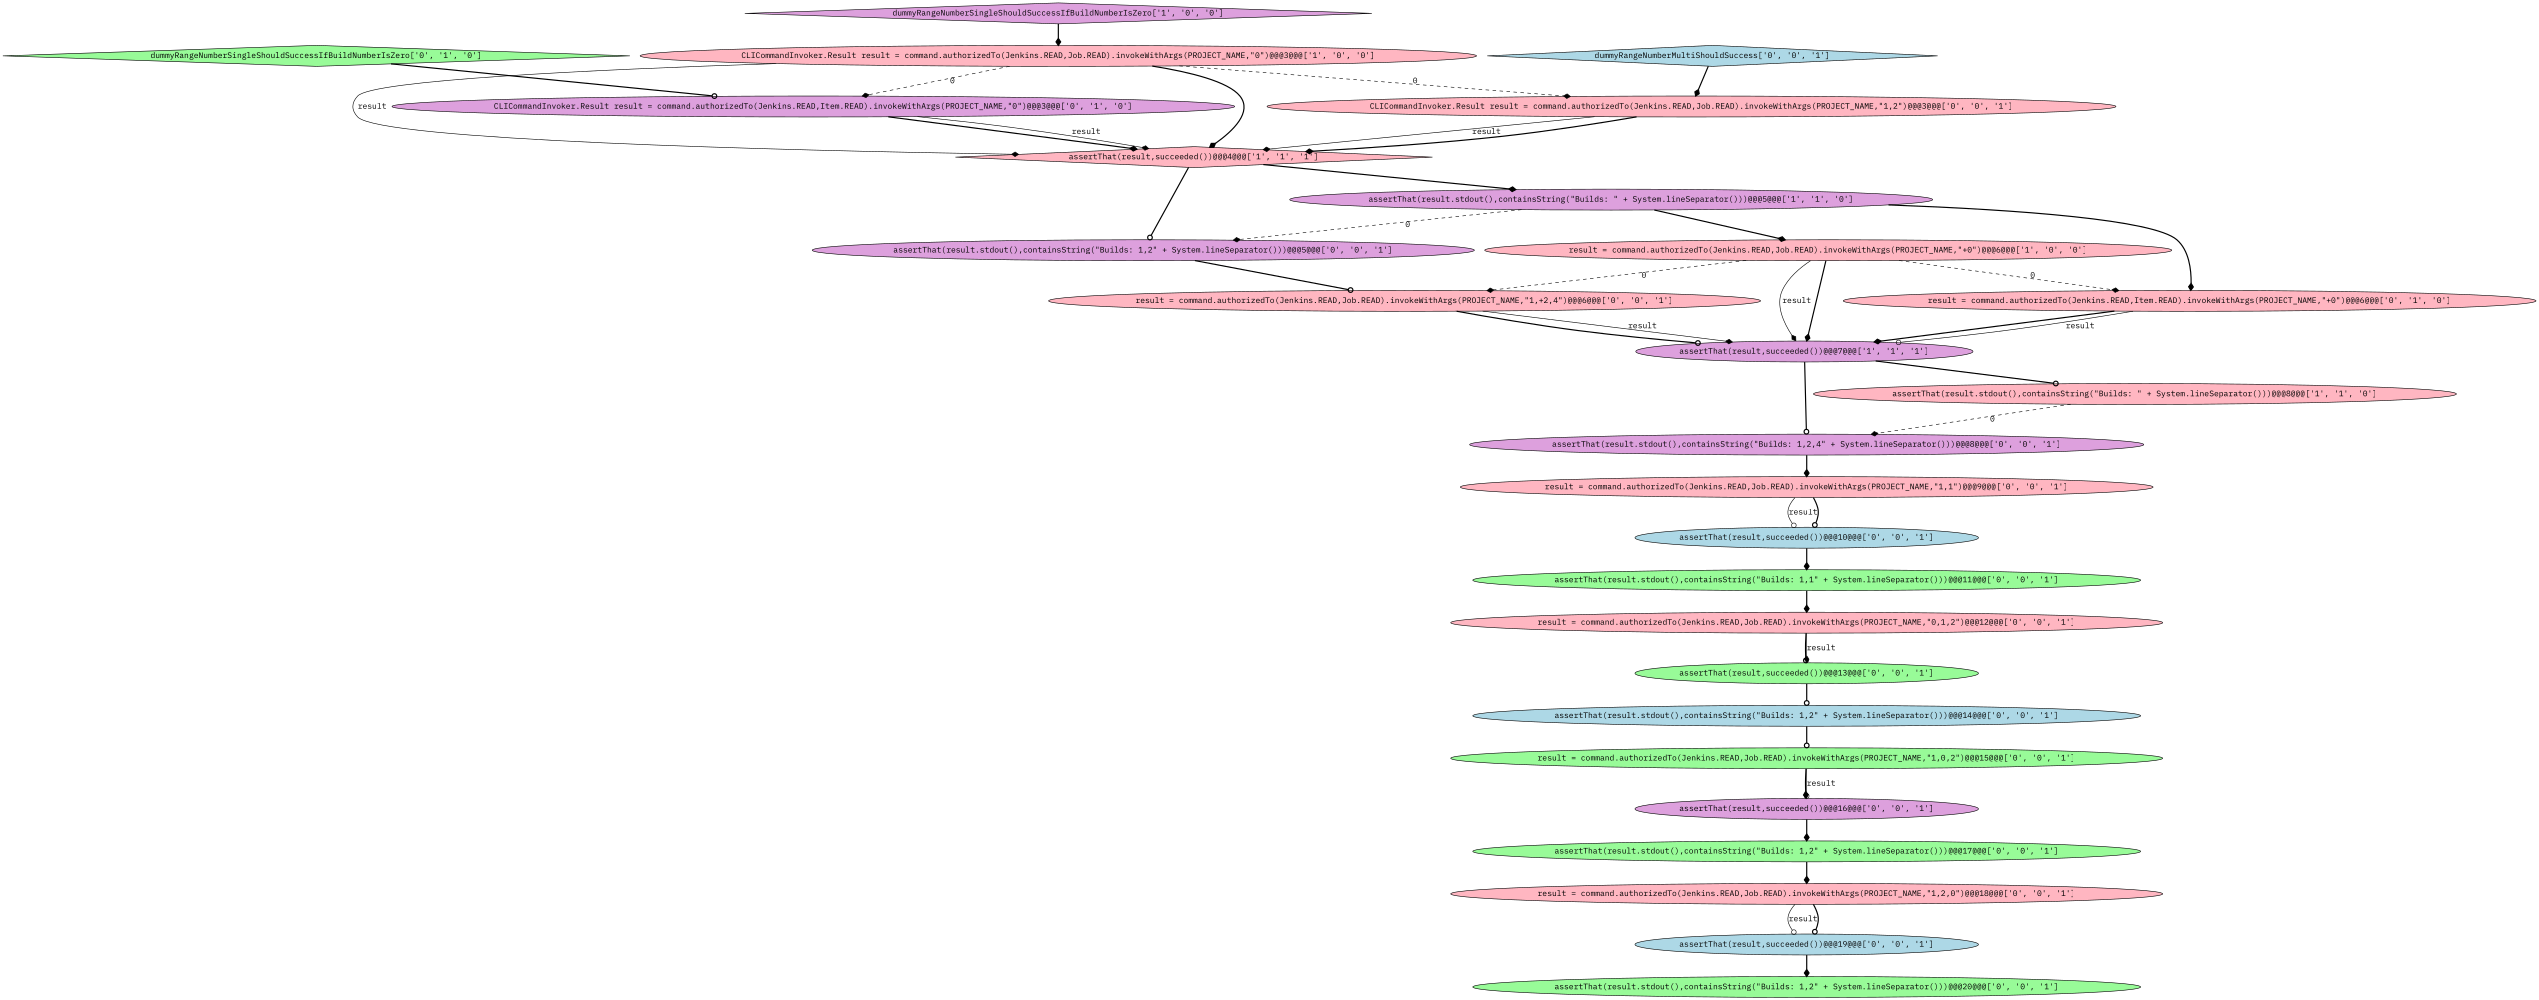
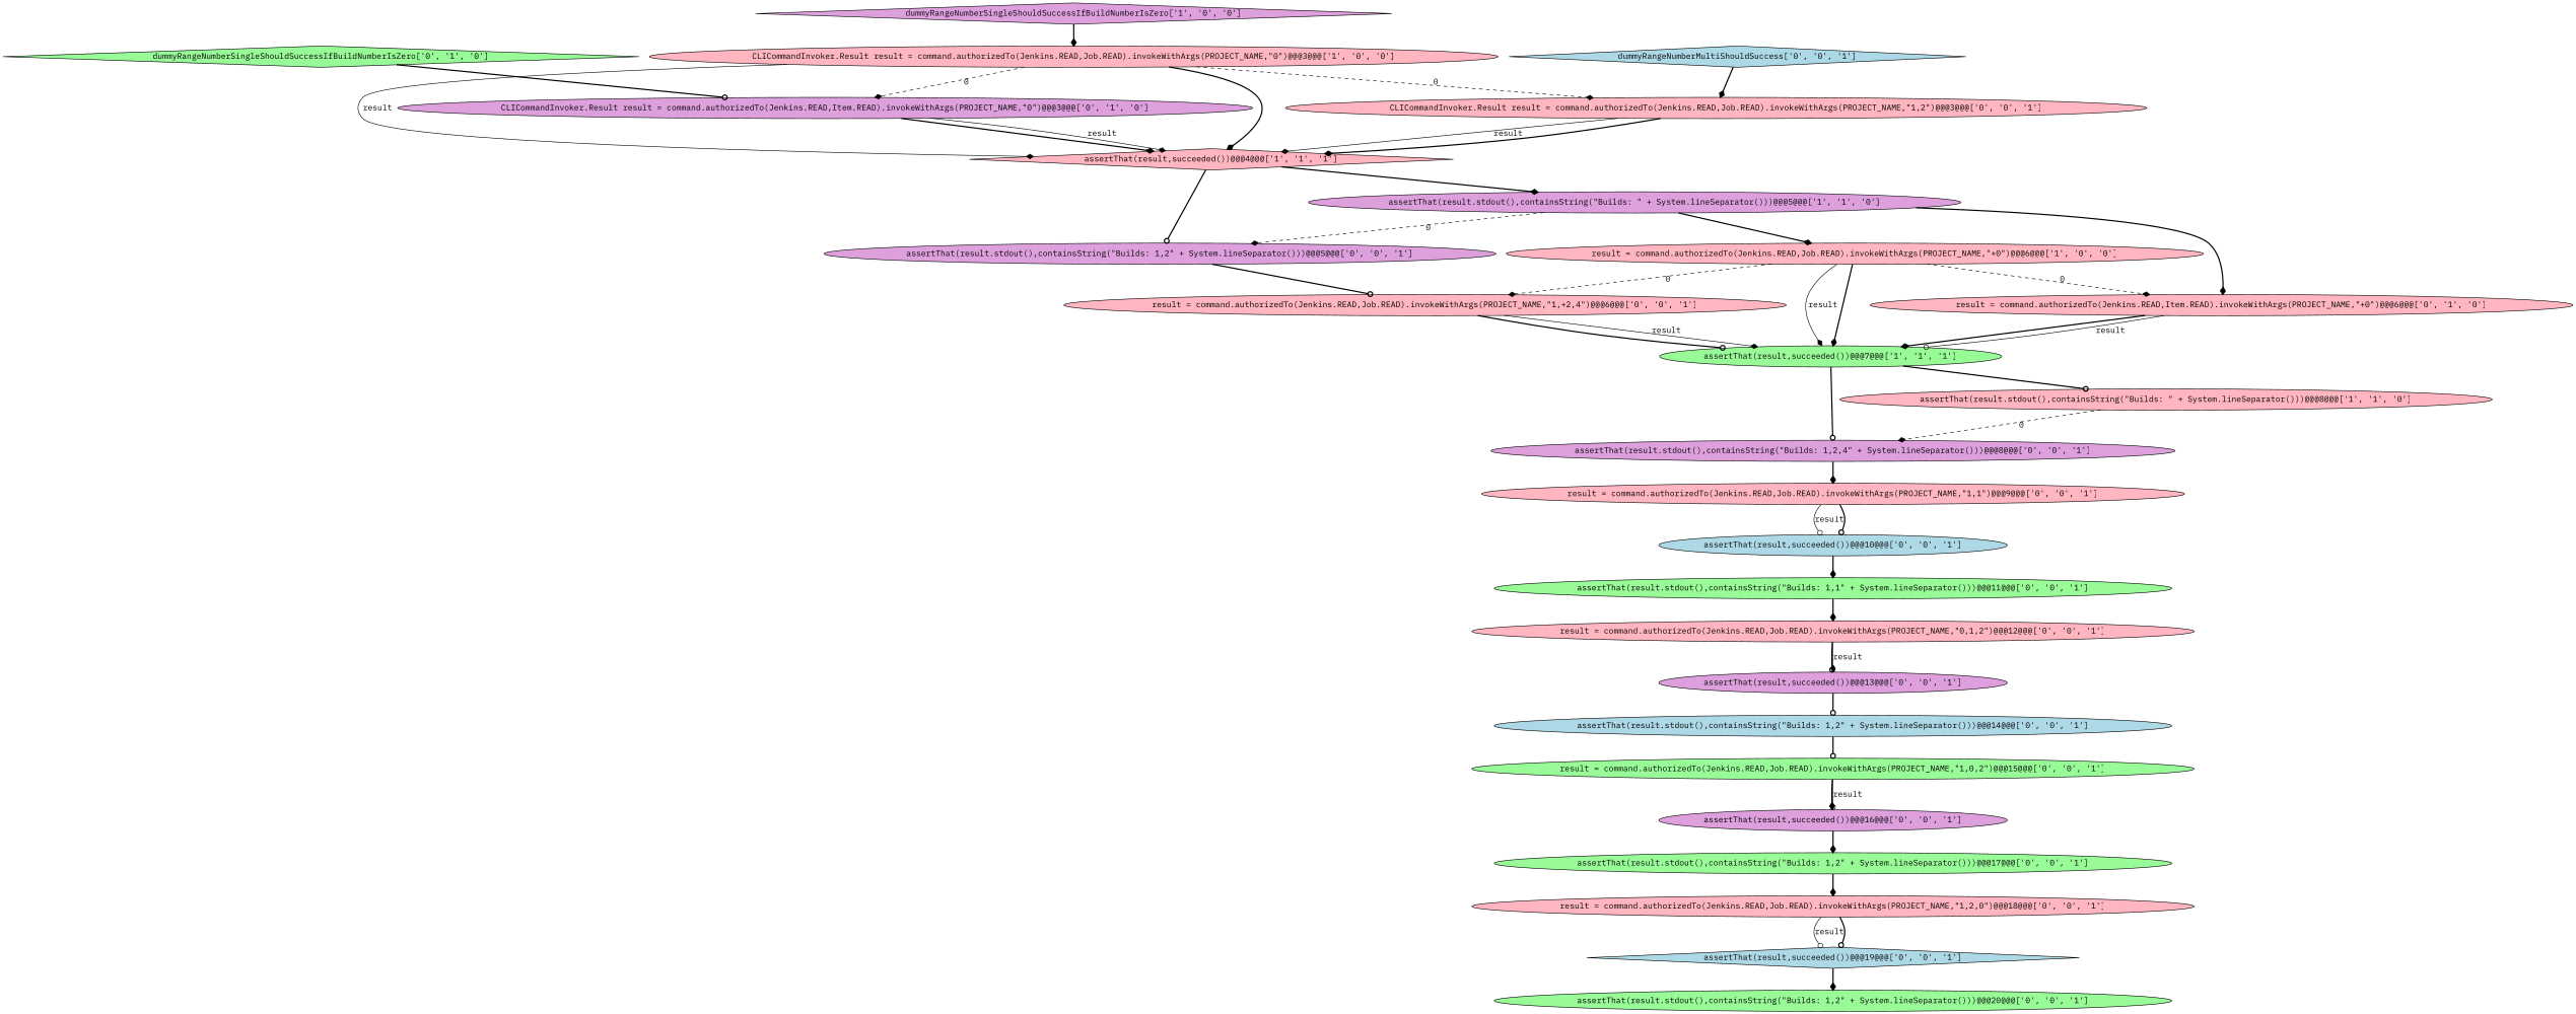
  digraph {
    fontname="IBM Plex Mono"
    node [fillcolor=lightpink fontname="IBM Plex Mono" shape=ellipse style=filled]
    edge [arrowhead=diamond fontname="IBM Plex Mono" style=bold]
    n1 [fillcolor=lightblue label="assertThat(result.stdout(),containsString(\"Builds: 1,2\" + System.lineSeparator()))@@@14@@@['0', '0', '1']"]
    n2 [fillcolor=palegreen label="result = command.authorizedTo(Jenkins.READ,Job.READ).invokeWithArgs(PROJECT_NAME,\"1,0,2\")@@@15@@@['0', '0', '1']"]
    n3 [fillcolor=plum label="assertThat(result,succeeded())@@@16@@@['0', '0', '1']"]
    n4 [label="CLICommandInvoker.Result result = command.authorizedTo(Jenkins.READ,Job.READ).invokeWithArgs(PROJECT_NAME,\"0\")@@@3@@@['1', '0', '0']"]
    n5 [label="assertThat(result,succeeded())@@@4@@@['1', '1', '1']" shape=diamond]
    n6 [fillcolor=plum label="CLICommandInvoker.Result result = command.authorizedTo(Jenkins.READ,Item.READ).invokeWithArgs(PROJECT_NAME,\"0\")@@@3@@@['0', '1', '0']"]
    n7 [label="CLICommandInvoker.Result result = command.authorizedTo(Jenkins.READ,Job.READ).invokeWithArgs(PROJECT_NAME,\"1,2\")@@@3@@@['0', '0', '1']"]
    n8 [fillcolor=plum label="assertThat(result.stdout(),containsString(\"Builds: 1,2\" + System.lineSeparator()))@@@5@@@['0', '0', '1']"]
    n9 [fillcolor=plum label="assertThat(result.stdout(),containsString(\"Builds: \" + System.lineSeparator()))@@@5@@@['1', '1', '0']"]
-   n10 [fillcolor=plum label="assertThat(result,succeeded())@@@7@@@['1', '1', '1']"]
+   n10 [fillcolor=palegreen label="assertThat(result,succeeded())@@@7@@@['1', '1', '1']"]
    n11 [fillcolor=plum label="assertThat(result.stdout(),containsString(\"Builds: 1,2,4\" + System.lineSeparator()))@@@8@@@['0', '0', '1']"]
    n12 [label="assertThat(result.stdout(),containsString(\"Builds: \" + System.lineSeparator()))@@@8@@@['1', '1', '0']"]
    n13 [label="result = command.authorizedTo(Jenkins.READ,Job.READ).invokeWithArgs(PROJECT_NAME,\"1,1\")@@@9@@@['0', '0', '1']"]
    n14 [fillcolor=palegreen label="assertThat(result.stdout(),containsString(\"Builds: 1,1\" + System.lineSeparator()))@@@11@@@['0', '0', '1']"]
    n15 [label="result = command.authorizedTo(Jenkins.READ,Job.READ).invokeWithArgs(PROJECT_NAME,\"0,1,2\")@@@12@@@['0', '0', '1']"]
-   n16 [fillcolor=palegreen label="assertThat(result,succeeded())@@@13@@@['0', '0', '1']"]
+   n16 [fillcolor=plum label="assertThat(result,succeeded())@@@13@@@['0', '0', '1']"]
    n17 [fillcolor=plum label="dummyRangeNumberSingleShouldSuccessIfBuildNumberIsZero['1', '0', '0']" shape=diamond]
    n18 [fillcolor=lightblue label="assertThat(result,succeeded())@@@10@@@['0', '0', '1']"]
    n19 [label="result = command.authorizedTo(Jenkins.READ,Job.READ).invokeWithArgs(PROJECT_NAME,\"1,2,0\")@@@18@@@['0', '0', '1']"]
-   n20 [fillcolor=lightblue label="assertThat(result,succeeded())@@@19@@@['0', '0', '1']"]
+   n20 [fillcolor=lightblue label="assertThat(result,succeeded())@@@19@@@['0', '0', '1']" shape=diamond]
    n21 [fillcolor=palegreen label="assertThat(result.stdout(),containsString(\"Builds: 1,2\" + System.lineSeparator()))@@@20@@@['0', '0', '1']"]
    n22 [label="result = command.authorizedTo(Jenkins.READ,Job.READ).invokeWithArgs(PROJECT_NAME,\"1,+2,4\")@@@6@@@['0', '0', '1']"]
    n23 [label="result = command.authorizedTo(Jenkins.READ,Item.READ).invokeWithArgs(PROJECT_NAME,\"+0\")@@@6@@@['0', '1', '0']"]
    n24 [label="result = command.authorizedTo(Jenkins.READ,Job.READ).invokeWithArgs(PROJECT_NAME,\"+0\")@@@6@@@['1', '0', '0']"]
    n25 [fillcolor=palegreen label="assertThat(result.stdout(),containsString(\"Builds: 1,2\" + System.lineSeparator()))@@@17@@@['0', '0', '1']"]
    n26 [fillcolor=palegreen label="dummyRangeNumberSingleShouldSuccessIfBuildNumberIsZero['0', '1', '0']" shape=diamond]
    n27 [fillcolor=lightblue label="dummyRangeNumberMultiShouldSuccess['0', '0', '1']" shape=diamond]
    n1 -> n2 [arrowhead=odot]
    n2 -> n3
    n2 -> n3 [arrowhead=odot label=result style=solid]
    n3 -> n25
    n4 -> n5
    n4 -> n5 [label=result style=solid]
    n4 -> n6 [label=0 style=dashed]
    n4 -> n7 [label=0 style=dashed]
    n5 -> n8 [arrowhead=odot]
    n5 -> n9
    n6 -> n5
    n6 -> n5 [label=result style=solid]
    n7 -> n5 [label=result style=solid]
    n7 -> n5
    n8 -> n22 [arrowhead=odot]
    n9 -> n8 [label=0 style=dashed]
    n9 -> n23
    n9 -> n24
    n10 -> n11 [arrowhead=odot]
    n10 -> n12 [arrowhead=odot]
    n11 -> n13
    n12 -> n11 [label=0 style=dashed]
    n13 -> n18 [arrowhead=odot label=result style=solid]
    n13 -> n18 [arrowhead=odot]
    n14 -> n15
    n15 -> n16 [arrowhead=odot]
    n15 -> n16 [label=result style=solid]
    n16 -> n1 [arrowhead=odot]
    n17 -> n4
    n18 -> n14
    n19 -> n20 [arrowhead=odot label=result style=solid]
    n19 -> n20 [arrowhead=odot]
    n20 -> n21
    n22 -> n10 [label=result style=solid]
    n22 -> n10 [arrowhead=odot]
    n23 -> n10
    n23 -> n10 [arrowhead=odot label=result style=solid]
    n24 -> n10
    n24 -> n10 [label=result style=solid]
    n24 -> n22 [label=0 style=dashed]
    n24 -> n23 [label=0 style=dashed]
    n25 -> n19
    n26 -> n6 [arrowhead=odot]
    n27 -> n7
  }
